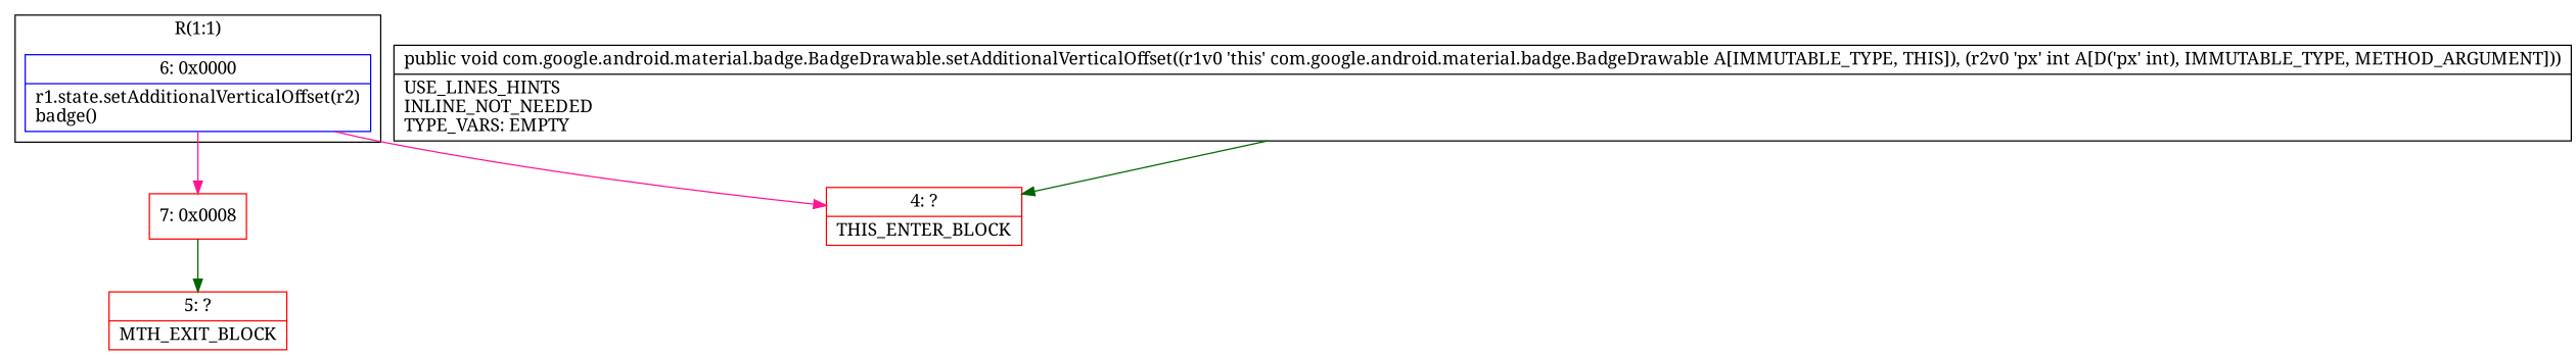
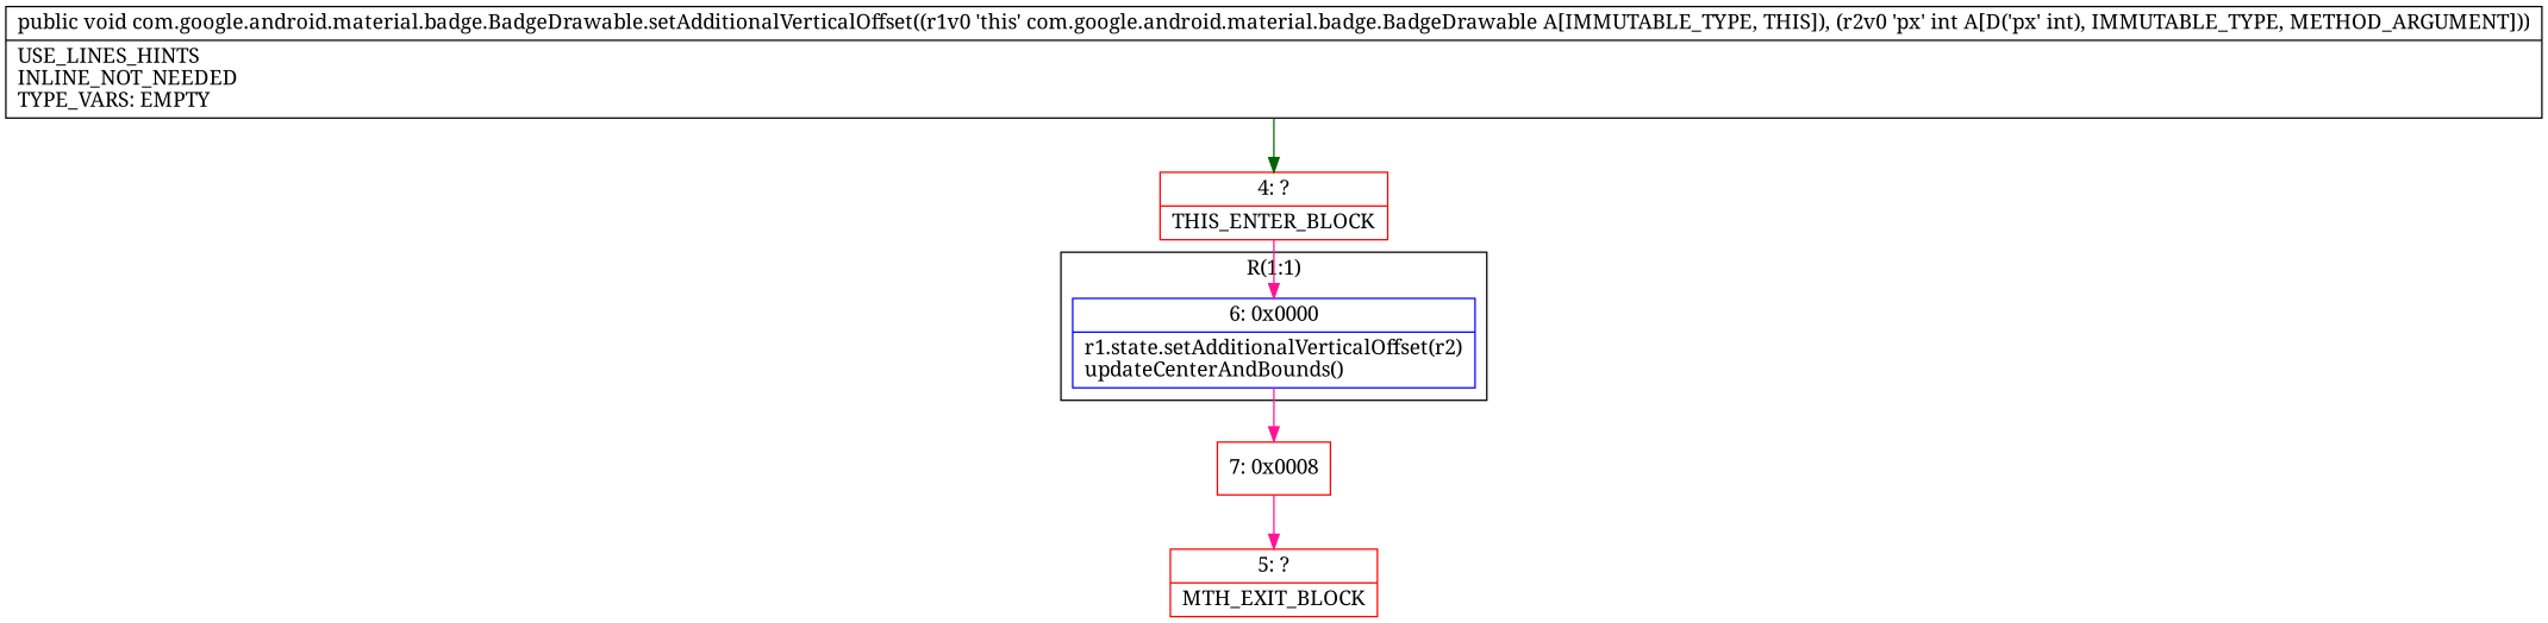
  digraph {
    fontname="Noto Serif"
    node [color=red fontname="Noto Serif" shape=record]
    edge [color=deeppink fontname="Noto Serif"]
-   n1 [color=blue label="{6\:\ 0x0000|r1.state.setAdditionalVerticalOffset(r2)\lbadge()\l}"]
+   n1 [color=blue label="{6\:\ 0x0000|r1.state.setAdditionalVerticalOffset(r2)\lupdateCenterAndBounds()\l}"]
    n2 [label="{7\:\ 0x0008}"]
    n3 [label="{5\:\ ?|MTH_EXIT_BLOCK\l}"]
    n4 [label="{4\:\ ?|THIS_ENTER_BLOCK\l}"]
    n5 [label="{public void com.google.android.material.badge.BadgeDrawable.setAdditionalVerticalOffset((r1v0 'this' com.google.android.material.badge.BadgeDrawable A[IMMUTABLE_TYPE, THIS]), (r2v0 'px' int A[D('px' int), IMMUTABLE_TYPE, METHOD_ARGUMENT]))  | USE_LINES_HINTS\lINLINE_NOT_NEEDED\lTYPE_VARS: EMPTY\l}" color=""]
    subgraph cluster_1 {
      label="R(1:1)"
      n1
    }
    n1 -> n2
-   n2 -> n3 [color=darkgreen]
-   n1 -> n4
+   n2 -> n3
+   n4 -> n1
    n5 -> n4 [color=darkgreen]
  }
